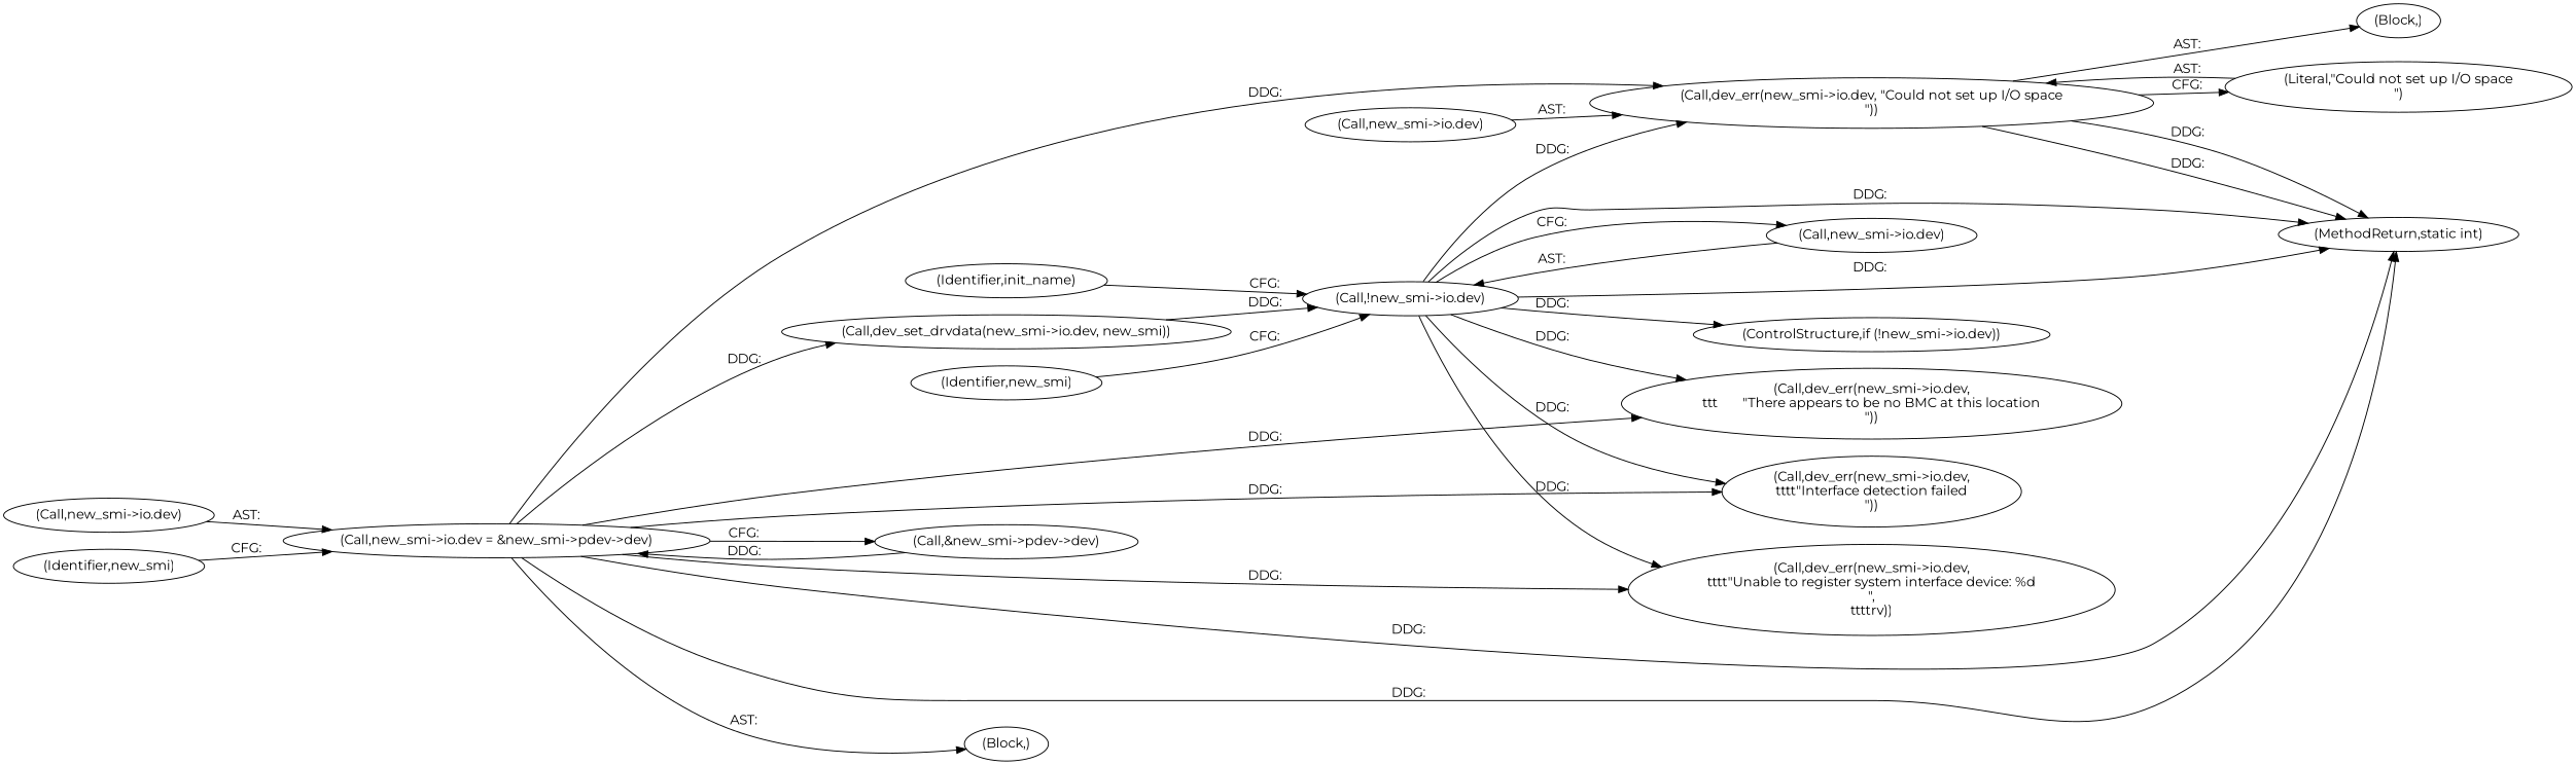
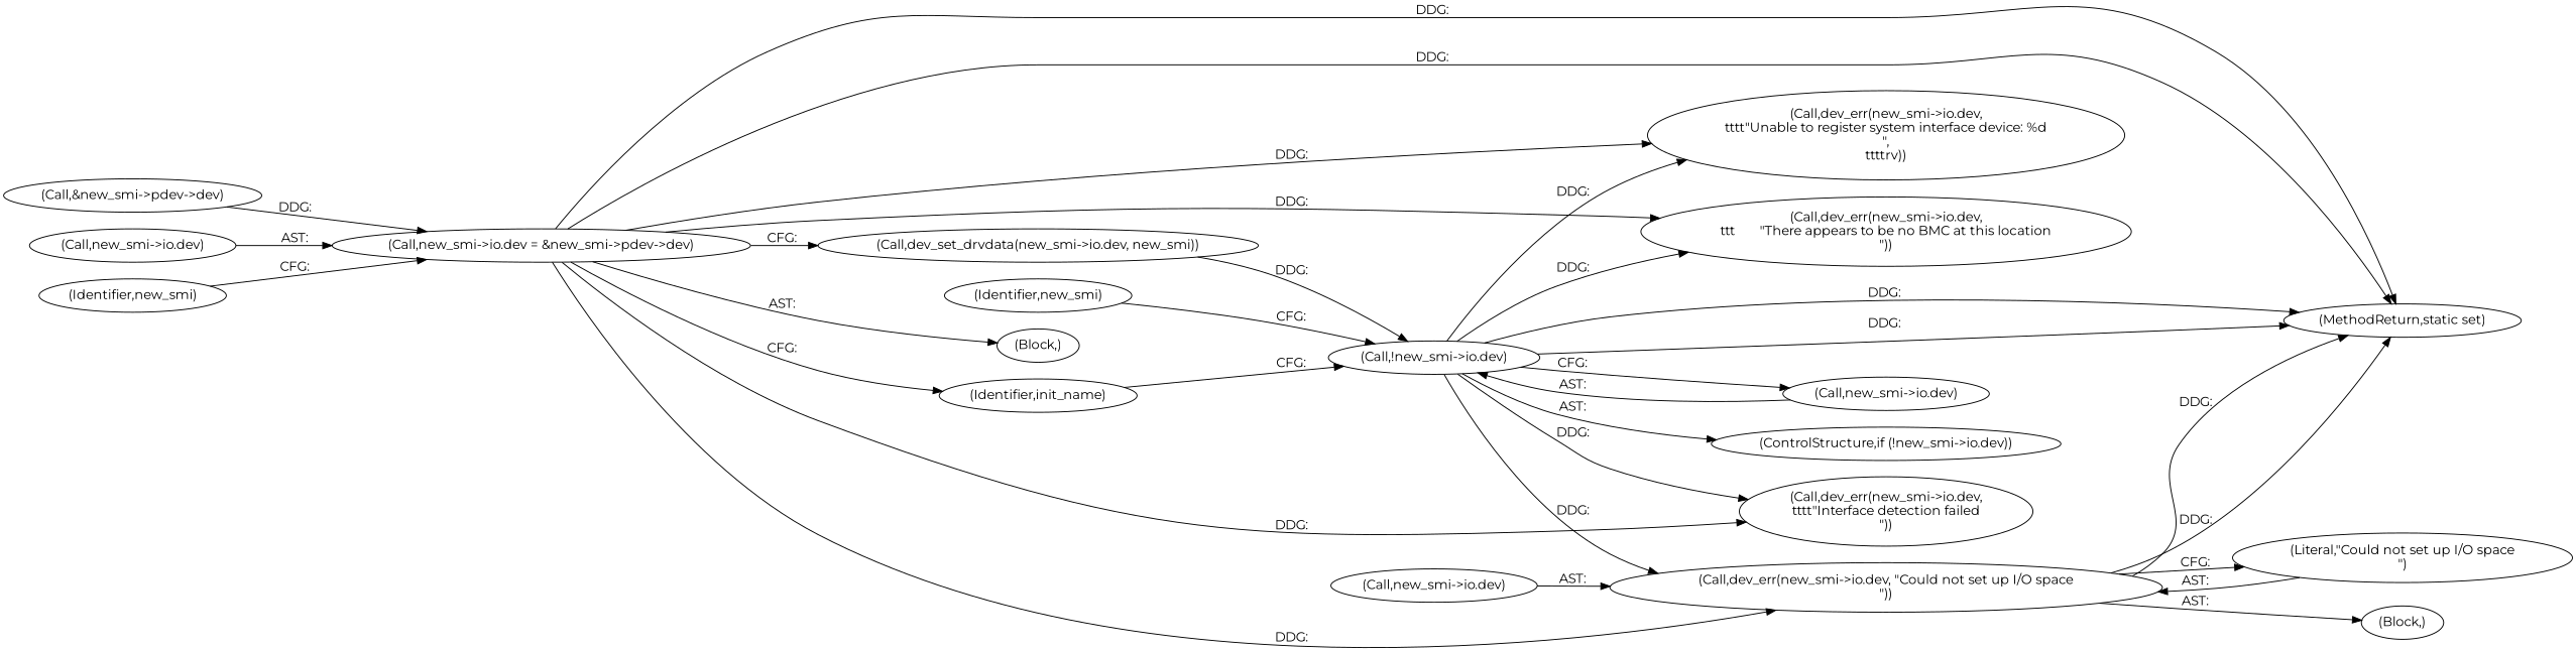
  digraph {
    fontname=Montserrat
    rankdir=LR
    node [fontname=Montserrat]
    edge [fontname=Montserrat]
    n1 [label="(Call,dev_err(new_smi->io.dev, \"Could not set up I/O space\n\"))"]
    n2 [label="(Literal,\"Could not set up I/O space\n\")"]
-   n3 [label="(MethodReturn,static int)"]
+   n3 [label="(MethodReturn,static set)"]
    n4 [label="(Block,)"]
    n5 [label="(Call,new_smi->io.dev = &new_smi->pdev->dev)"]
    n6 [label="(Call,&new_smi->pdev->dev)"]
    n7 [label="(Call,dev_err(new_smi->io.dev,\n\t\t\t       \"There appears to be no BMC at this location\n\"))"]
    n8 [label="(Call,dev_err(new_smi->io.dev,\n\t\t\t\t\"Interface detection failed\n\"))"]
    n9 [label="(Block,)"]
    n10 [label="(Call,dev_err(new_smi->io.dev,\n\t\t\t\t\"Unable to register system interface device: %d\n\",\n\t\t\t\trv))"]
    n11 [label="(Call,dev_set_drvdata(new_smi->io.dev, new_smi))"]
    n12 [label="(Call,!new_smi->io.dev)"]
    n13 [label="(ControlStructure,if (!new_smi->io.dev))"]
    n14 [label="(Call,new_smi->io.dev)"]
    n15 [label="(Call,new_smi->io.dev)"]
    n16 [label="(Identifier,new_smi)"]
    n17 [label="(Call,new_smi->io.dev)"]
    n18 [label="(Identifier,init_name)"]
    n19 [label="(Identifier,new_smi)"]
    n1 -> n2 [label="CFG: "]
    n1 -> n3 [label="DDG: "]
    n1 -> n3 [label="DDG: "]
    n1 -> n4 [label="AST: "]
    n2 -> n1 [label="AST: "]
    n5 -> n1 [label="DDG: "]
    n5 -> n3 [label="DDG: "]
    n5 -> n3 [label="DDG: "]
-   n5 -> n6 [label="CFG: "]
+   n5 -> n18 [label="CFG: "]
    n5 -> n7 [label="DDG: "]
    n5 -> n8 [label="DDG: "]
    n5 -> n9 [label="AST: "]
    n5 -> n10 [label="DDG: "]
-   n5 -> n11 [label="DDG: "]
+   n5 -> n11 [label="CFG: "]
    n6 -> n5 [label="DDG: "]
    n11 -> n12 [label="DDG: "]
    n12 -> n1 [label="DDG: "]
    n12 -> n3 [label="DDG: "]
    n12 -> n3 [label="DDG: "]
    n12 -> n7 [label="DDG: "]
    n12 -> n8 [label="DDG: "]
    n12 -> n10 [label="DDG: "]
-   n12 -> n13 [label="DDG: "]
+   n12 -> n13 [label="AST: "]
    n12 -> n14 [label="CFG: "]
    n14 -> n12 [label="AST: "]
    n15 -> n1 [label="AST: "]
    n16 -> n12 [label="CFG: "]
    n17 -> n5 [label="AST: "]
    n18 -> n12 [label="CFG: "]
    n19 -> n5 [label="CFG: "]
  }
